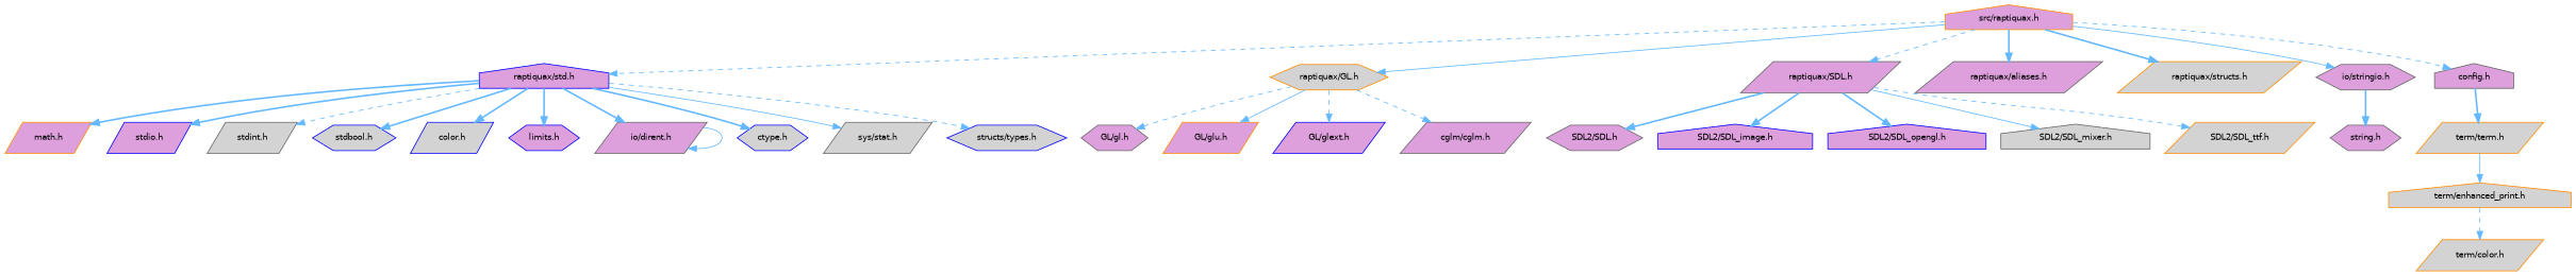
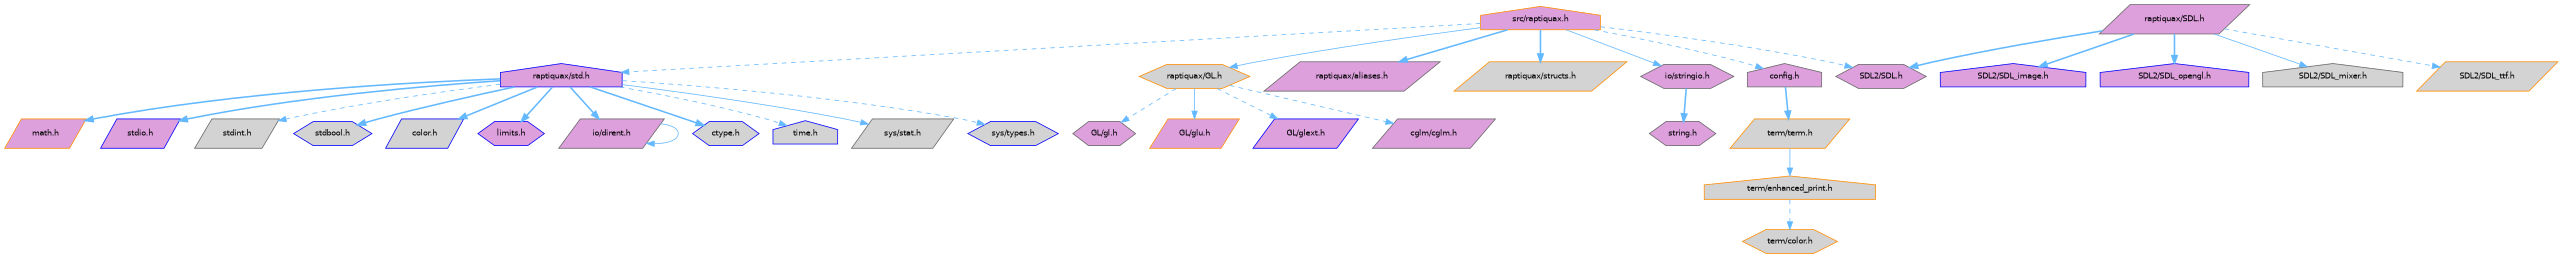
  digraph {
    node [color=gray40 fillcolor=plum fontname=Helvetica fontsize=10 shape=parallelogram style=filled]
    edge [color=steelblue1 fontname=Helvetica fontsize=10 labelfontname=Helvetica labelfontsize=10 style=bold]
    n1 [color=darkorange fontcolor=black height=0.2 label="src/raptiquax.h" shape=house width=0.4]
    n2 [color=blue height=0.2 label="raptiquax/std.h" shape=house width=0.4]
    n3 [color=darkorange fillcolor=lightgrey height=0.2 label="raptiquax/GL.h" shape=hexagon width=0.4]
    n4 [height=0.2 label="raptiquax/SDL.h" width=0.4]
    n5 [height=0.2 label="raptiquax/aliases.h" width=0.4]
    n6 [color=darkorange fillcolor=lightgrey height=0.2 label="raptiquax/structs.h" width=0.4]
    n7 [height=0.2 label="io/stringio.h" shape=hexagon width=0.4]
    n8 [height=0.2 label="config.h" shape=house width=0.4]
    n9 [color=darkorange height=0.2 label="math.h" width=0.4]
    n10 [color=blue height=0.2 label="stdio.h" width=0.4]
    n11 [fillcolor=lightgrey height=0.2 label="stdint.h" width=0.4]
    n12 [color=blue fillcolor=lightgrey height=0.2 label="stdbool.h" shape=hexagon width=0.4]
    n13 [color=blue fillcolor=lightgrey height=0.2 label="color.h" width=0.4]
    n14 [color=blue height=0.2 label="limits.h" shape=hexagon width=0.4]
    n15 [height=0.2 label="io/dirent.h" width=0.4]
    n16 [color=blue fillcolor=lightgrey height=0.2 label="ctype.h" shape=hexagon width=0.4]
+   n17 [color=blue fillcolor=lightgrey height=0.2 label="time.h" shape=house width=0.4]
    n18 [fillcolor=lightgrey height=0.2 label="sys/stat.h" width=0.4]
-   n19 [color=blue fillcolor=lightgrey height=0.2 label="structs/types.h" shape=hexagon width=0.4]
+   n19 [color=blue fillcolor=lightgrey height=0.2 label="sys/types.h" shape=hexagon width=0.4]
    n20 [height=0.2 label="GL/gl.h" shape=hexagon width=0.4]
    n21 [color=darkorange height=0.2 label="GL/glu.h" width=0.4]
    n22 [color=blue height=0.2 label="GL/glext.h" width=0.4]
    n23 [height=0.2 label="cglm/cglm.h" width=0.4]
    n24 [height=0.2 label="SDL2/SDL.h" shape=hexagon width=0.4]
    n25 [color=blue height=0.2 label="SDL2/SDL_image.h" shape=house width=0.4]
    n26 [color=blue height=0.2 label="SDL2/SDL_opengl.h" shape=house width=0.4]
    n27 [fillcolor=lightgrey height=0.2 label="SDL2/SDL_mixer.h" shape=house width=0.4]
    n28 [color=darkorange fillcolor=lightgrey height=0.2 label="SDL2/SDL_ttf.h" width=0.4]
    n29 [height=0.2 label="string.h" shape=hexagon width=0.4]
    n30 [color=darkorange fillcolor=lightgrey height=0.2 label="term/term.h" width=0.4]
    n31 [color=darkorange fillcolor=lightgrey height=0.2 label="term/enhanced_print.h" shape=house width=0.4]
-   n32 [color=darkorange fillcolor=lightgrey height=0.2 label="term/color.h" width=0.4]
+   n32 [color=darkorange fillcolor=lightgrey height=0.2 label="term/color.h" shape=hexagon width=0.4]
    n1 -> n2 [style=dashed]
    n1 -> n3 [style=solid]
-   n1 -> n4 [style=dashed]
+   n1 -> n24 [style=dashed]
    n1 -> n5
    n1 -> n6
    n1 -> n7 [style=solid]
    n1 -> n8 [style=dashed]
    n2 -> n9
    n2 -> n10
    n2 -> n11 [style=dashed]
    n2 -> n12
    n2 -> n13
    n2 -> n14
    n2 -> n15
    n2 -> n16
+   n2 -> n17 [style=dashed]
    n2 -> n18 [style=solid]
    n2 -> n19 [style=dashed]
    n3 -> n20 [style=dashed]
    n3 -> n21 [style=solid]
    n3 -> n22 [style=dashed]
    n3 -> n23 [style=dashed]
    n4 -> n24
    n4 -> n25
    n4 -> n26
    n4 -> n27 [style=solid]
    n4 -> n28 [style=dashed]
    n7 -> n29
    n8 -> n30
    n15 -> n15 [style=solid]
    n30 -> n31 [style=solid]
    n31 -> n32 [style=dashed]
  }
